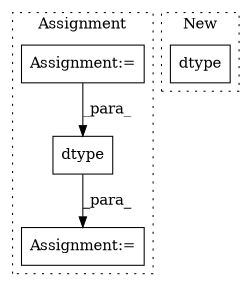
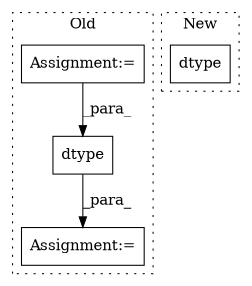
  digraph {
    node [a=32 l="6,1" shape=box]
    n1 [label=dtype s="1042,1074"]
    n2 [a=7 l=1 label="Assignment:=" s=1035]
    n3 [a=7 l=44 label="Assignment:=" s=973]
    n4 [label=dtype s="732,837"]
    subgraph cluster_1 {
-     label=Assignment
+     label=Old
      style=dotted
      n1
      n2
      n3
    }
    subgraph cluster_2 {
      label=New
      style=dotted
      n4
    }
    n1 -> n2 [label=_para_]
    n3 -> n1 [label=_para_]
  }
